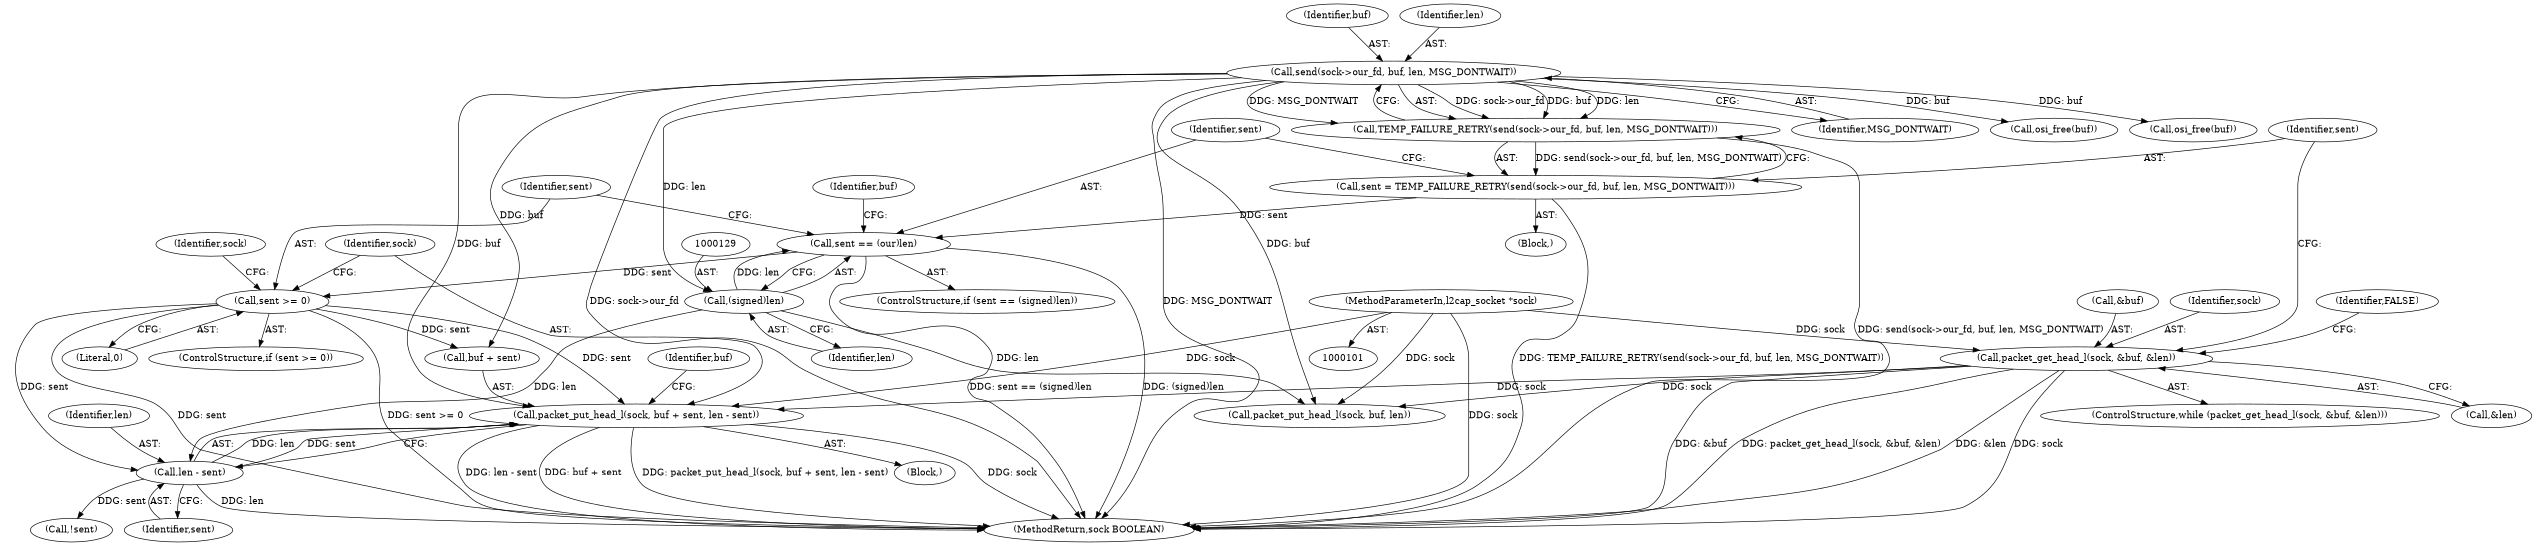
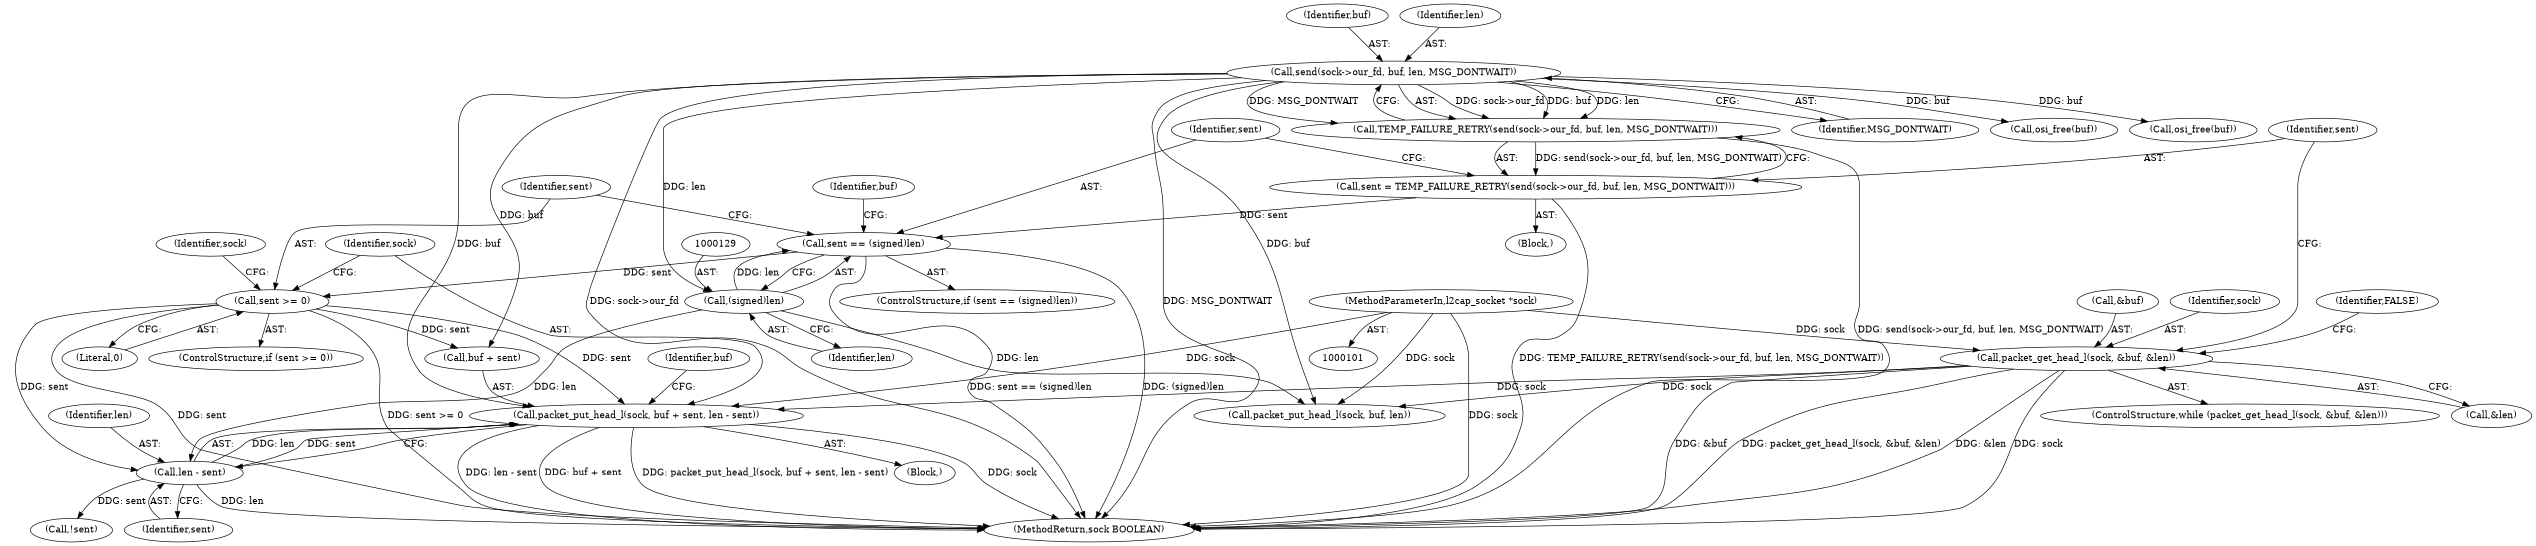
  digraph {
    n1 [label="(Call,packet_put_head_l(sock, buf + sent, len - sent))"]
    n2 [label="(Call,len - sent)"]
    n3 [label="(Block,)"]
    n4 [label="(MethodReturn,sock BOOLEAN)"]
    n5 [label="(Identifier,sent)"]
    n6 [label="(Call,!sent)"]
    n7 [label="(Call,packet_get_head_l(sock, &buf, &len))"]
    n8 [label="(ControlStructure,while (packet_get_head_l(sock, &buf, &len)))"]
    n9 [label="(Call,packet_put_head_l(sock, buf, len))"]
    n10 [label="(Call,&len)"]
    n11 [label="(MethodParameterIn,l2cap_socket *sock)"]
    1000101
    n13 [label="(Call,send(sock->our_fd, buf, len, MSG_DONTWAIT))"]
    n14 [label="(Call,TEMP_FAILURE_RETRY(send(sock->our_fd, buf, len, MSG_DONTWAIT)))"]
    n15 [label="(Call,(signed)len)"]
    n16 [label="(Identifier,MSG_DONTWAIT)"]
    n17 [label="(Call,osi_free(buf))"]
    n18 [label="(Call,osi_free(buf))"]
    n19 [label="(Call,buf + sent)"]
    n20 [label="(Call,sent = TEMP_FAILURE_RETRY(send(sock->our_fd, buf, len, MSG_DONTWAIT)))"]
-   n21 [label="(Call,sent == (our)len)"]
+   n21 [label="(Call,sent == (signed)len)"]
    n22 [label="(Identifier,len)"]
    n23 [label="(Call,sent >= 0)"]
    n24 [label="(Literal,0)"]
    n25 [label="(ControlStructure,if (sent >= 0))"]
    n26 [label="(ControlStructure,if (sent == (signed)len))"]
    n27 [label="(Block,)"]
    n28 [label="(Identifier,sock)"]
    n29 [label="(Identifier,buf)"]
    n30 [label="(Identifier,len)"]
    n31 [label="(Identifier,buf)"]
    n32 [label="(Identifier,sock)"]
    n33 [label="(Identifier,sent)"]
    n34 [label="(Identifier,FALSE)"]
    n35 [label="(Identifier,buf)"]
    n36 [label="(Identifier,sent)"]
    n37 [label="(Identifier,sent)"]
    n38 [label="(Call,&buf)"]
    n39 [label="(Identifier,sock)"]
    n40 [label="(Identifier,len)"]
    1000129
    n1 -> n2 [label="CFG: "]
    n1 -> n3 [label="AST: "]
    n1 -> n4 [label="DDG: buf + sent"]
    n1 -> n4 [label="DDG: packet_put_head_l(sock, buf + sent, len - sent)"]
    n1 -> n4 [label="DDG: sock"]
    n1 -> n4 [label="DDG: len - sent"]
    n2 -> n1 [label="AST: "]
    n2 -> n1 [label="DDG: len"]
    n2 -> n1 [label="DDG: sent"]
    n2 -> n4 [label="DDG: len"]
    n2 -> n5 [label="CFG: "]
    n2 -> n6 [label="DDG: sent"]
    n5 -> n2 [label="AST: "]
    n7 -> n1 [label="DDG: sock"]
    n7 -> n4 [label="DDG: sock"]
    n7 -> n4 [label="DDG: &buf"]
    n7 -> n4 [label="DDG: packet_get_head_l(sock, &buf, &len)"]
    n7 -> n4 [label="DDG: &len"]
    n7 -> n8 [label="AST: "]
    n7 -> n9 [label="DDG: sock"]
    n7 -> n10 [label="CFG: "]
    n10 -> n7 [label="AST: "]
    n11 -> n1 [label="DDG: sock"]
    n11 -> n4 [label="DDG: sock"]
    n11 -> n7 [label="DDG: sock"]
    n11 -> n9 [label="DDG: sock"]
    n11 -> 1000101 [label="AST: "]
    n13 -> n1 [label="DDG: buf"]
    n13 -> n4 [label="DDG: sock->our_fd"]
    n13 -> n4 [label="DDG: MSG_DONTWAIT"]
    n13 -> n9 [label="DDG: buf"]
    n13 -> n14 [label="AST: "]
    n13 -> n14 [label="DDG: sock->our_fd"]
    n13 -> n14 [label="DDG: buf"]
    n13 -> n14 [label="DDG: len"]
    n13 -> n14 [label="DDG: MSG_DONTWAIT"]
    n13 -> n15 [label="DDG: len"]
    n13 -> n16 [label="CFG: "]
    n13 -> n17 [label="DDG: buf"]
    n13 -> n18 [label="DDG: buf"]
    n13 -> n19 [label="DDG: buf"]
    n14 -> n4 [label="DDG: send(sock->our_fd, buf, len, MSG_DONTWAIT)"]
    n14 -> n13 [label="CFG: "]
    n14 -> n20 [label="AST: "]
    n14 -> n20 [label="DDG: send(sock->our_fd, buf, len, MSG_DONTWAIT)"]
    n15 -> n2 [label="DDG: len"]
    n15 -> n9 [label="DDG: len"]
    n15 -> n21 [label="AST: "]
    n15 -> n21 [label="DDG: len"]
    n15 -> n22 [label="CFG: "]
    n16 -> n13 [label="AST: "]
    n19 -> n1 [label="AST: "]
    n20 -> n4 [label="DDG: TEMP_FAILURE_RETRY(send(sock->our_fd, buf, len, MSG_DONTWAIT))"]
    n20 -> n14 [label="CFG: "]
    n20 -> n21 [label="DDG: sent"]
    n20 -> n27 [label="AST: "]
    n21 -> n4 [label="DDG: sent == (signed)len"]
    n21 -> n4 [label="DDG: (signed)len"]
    n21 -> n15 [label="CFG: "]
    n21 -> n23 [label="DDG: sent"]
    n21 -> n26 [label="AST: "]
    n22 -> n15 [label="AST: "]
    n23 -> n1 [label="DDG: sent"]
    n23 -> n2 [label="DDG: sent"]
    n23 -> n4 [label="DDG: sent >= 0"]
    n23 -> n4 [label="DDG: sent"]
    n23 -> n19 [label="DDG: sent"]
    n23 -> n24 [label="CFG: "]
    n23 -> n25 [label="AST: "]
    n24 -> n23 [label="AST: "]
    n28 -> n23 [label="CFG: "]
    n29 -> n1 [label="CFG: "]
    n30 -> n2 [label="AST: "]
    n31 -> n21 [label="CFG: "]
    n32 -> n1 [label="AST: "]
    n32 -> n23 [label="CFG: "]
    n33 -> n7 [label="CFG: "]
    n33 -> n20 [label="AST: "]
    n34 -> n7 [label="CFG: "]
    n35 -> n13 [label="AST: "]
    n36 -> n21 [label="CFG: "]
    n36 -> n23 [label="AST: "]
    n37 -> n20 [label="CFG: "]
    n37 -> n21 [label="AST: "]
    n38 -> n7 [label="AST: "]
    n39 -> n7 [label="AST: "]
    n40 -> n13 [label="AST: "]
    1000129 -> n15 [label="AST: "]
  }
